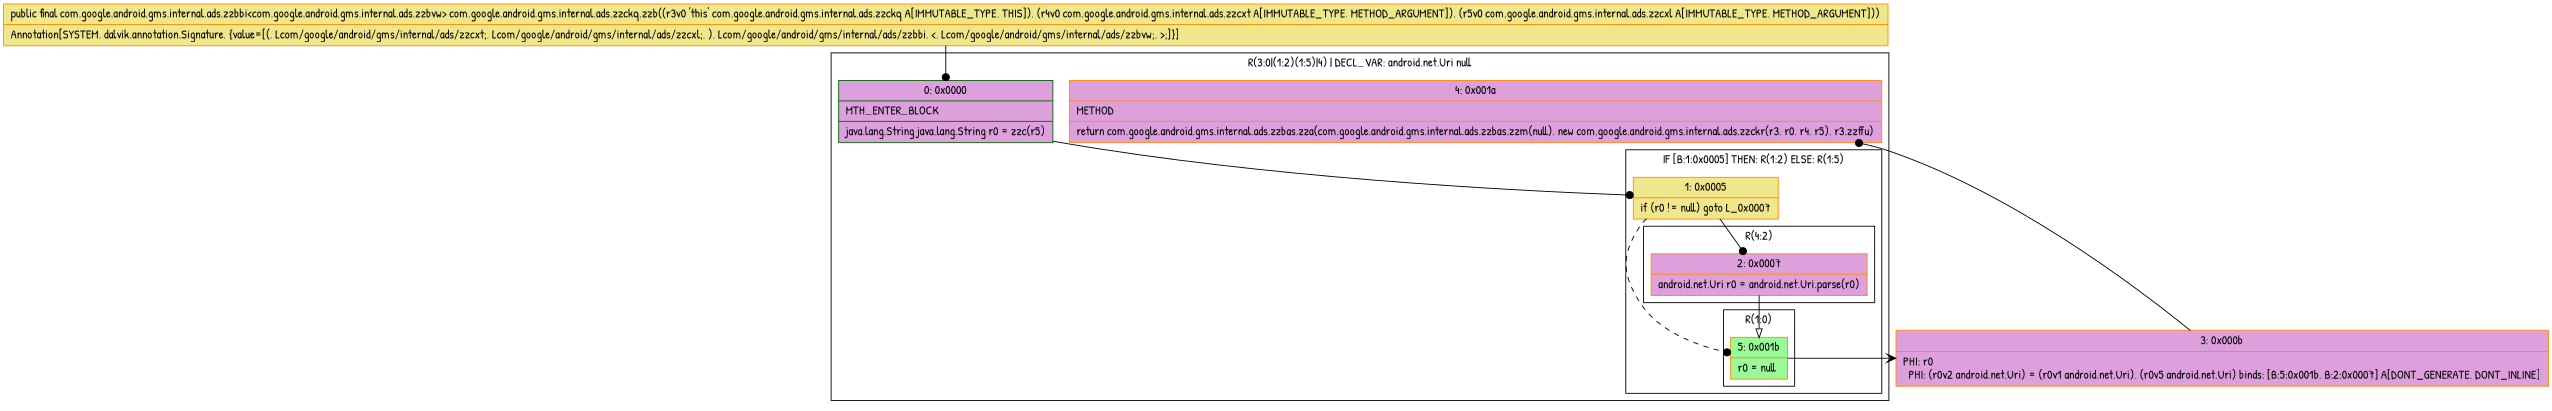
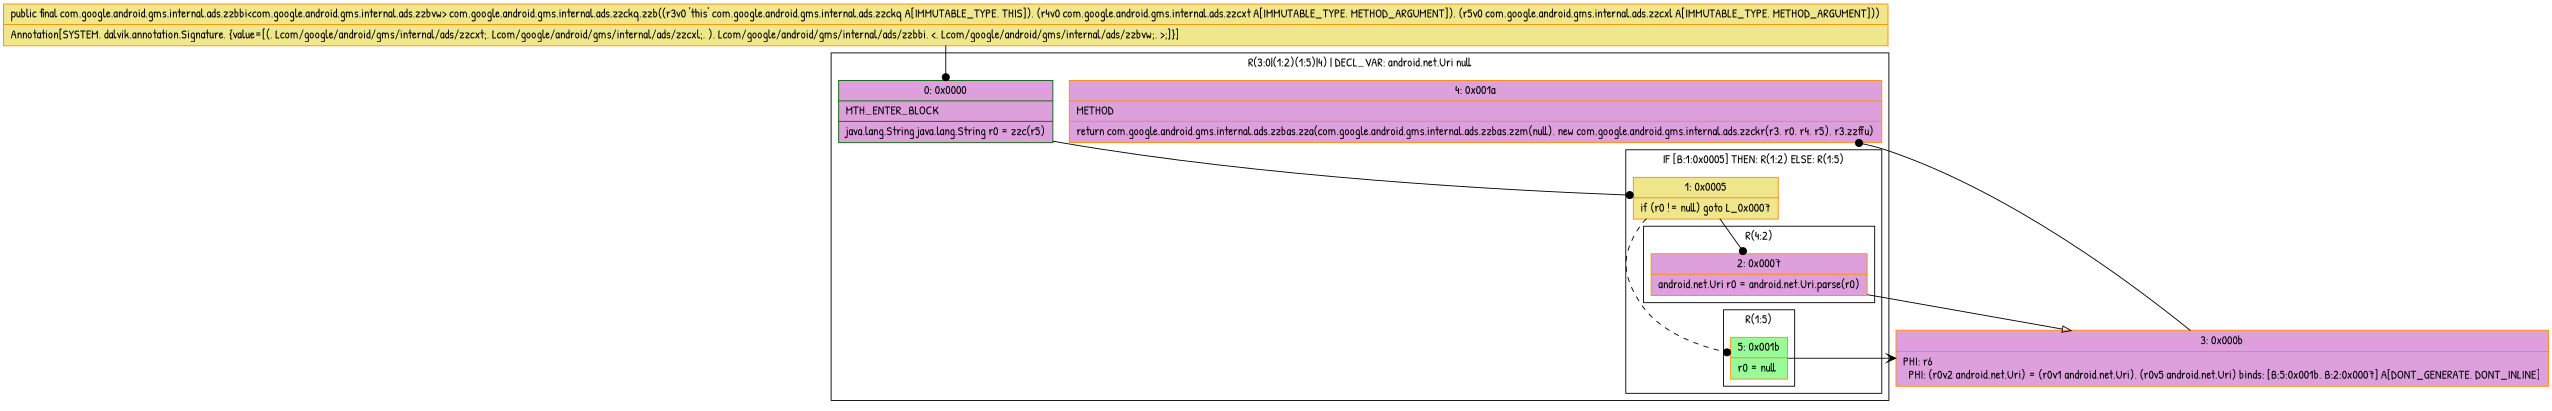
  digraph {
    fontname="Patrick Hand"
    node [color=darkorange fillcolor=plum fontname="Patrick Hand" shape=record style=filled]
    edge [arrowhead=dot fontname="Patrick Hand"]
    n1 [label="{2\:\ 0x0007|android.net.Uri r0 = android.net.Uri.parse(r0)\l}"]
    n2 [fillcolor=palegreen label="{5\:\ 0x001b|r0 = null\l}"]
    n3 [fillcolor=khaki label="{1\:\ 0x0005|if (r0 != null) goto L_0x0007\l}"]
    n4 [color=darkgreen label="{0\:\ 0x0000|MTH_ENTER_BLOCK\l|java.lang.String java.lang.String r0 = zzc(r5)\l}"]
    n5 [label="{4\:\ 0x001a|METHOD\l|return com.google.android.gms.internal.ads.zzbas.zza(com.google.android.gms.internal.ads.zzbas.zzm(null), new com.google.android.gms.internal.ads.zzckr(r3, r0, r4, r5), r3.zzffu)\l}"]
-   n6 [label="{3\:\ 0x000b|PHI: r0 \l  PHI: (r0v2 android.net.Uri) = (r0v1 android.net.Uri), (r0v5 android.net.Uri) binds: [B:5:0x001b, B:2:0x0007] A[DONT_GENERATE, DONT_INLINE]\l}"]
+   n6 [label="{3\:\ 0x000b|PHI: r6 \l  PHI: (r0v2 android.net.Uri) = (r0v1 android.net.Uri), (r0v5 android.net.Uri) binds: [B:5:0x001b, B:2:0x0007] A[DONT_GENERATE, DONT_INLINE]\l}"]
    n7 [fillcolor=khaki label="{public final com.google.android.gms.internal.ads.zzbbi\<com.google.android.gms.internal.ads.zzbvw\> com.google.android.gms.internal.ads.zzckq.zzb((r3v0 'this' com.google.android.gms.internal.ads.zzckq A[IMMUTABLE_TYPE, THIS]), (r4v0 com.google.android.gms.internal.ads.zzcxt A[IMMUTABLE_TYPE, METHOD_ARGUMENT]), (r5v0 com.google.android.gms.internal.ads.zzcxl A[IMMUTABLE_TYPE, METHOD_ARGUMENT]))  | Annotation[SYSTEM, dalvik.annotation.Signature, \{value=[(, Lcom\/google\/android\/gms\/internal\/ads\/zzcxt;, Lcom\/google\/android\/gms\/internal\/ads\/zzcxl;, ), Lcom\/google\/android\/gms\/internal\/ads\/zzbbi, \<, Lcom\/google\/android\/gms\/internal\/ads\/zzbvw;, \>;]\}]\l}"]
    subgraph cluster_1 {
      label="R(3:0|(1:2)(1:5)|4) | DECL_VAR: android.net.Uri null\l"
      n4
      n5
      subgraph cluster_2 {
        label="IF [B:1:0x0005] THEN: R(1:2) ELSE: R(1:5)"
        n3
        subgraph cluster_3 {
          label="R(4:2)"
          n1
        }
        subgraph cluster_4 {
-         label="R(1:0)"
+         label="R(1:5)"
          n2
        }
      }
    }
-   n1 -> n2 [arrowhead=onormal]
+   n1 -> n6 [arrowhead=onormal]
    n2 -> n6 [arrowhead=vee]
    n3 -> n1
    n3 -> n2 [style=dashed]
    n4 -> n3
    n6 -> n5
    n7 -> n4
  }
